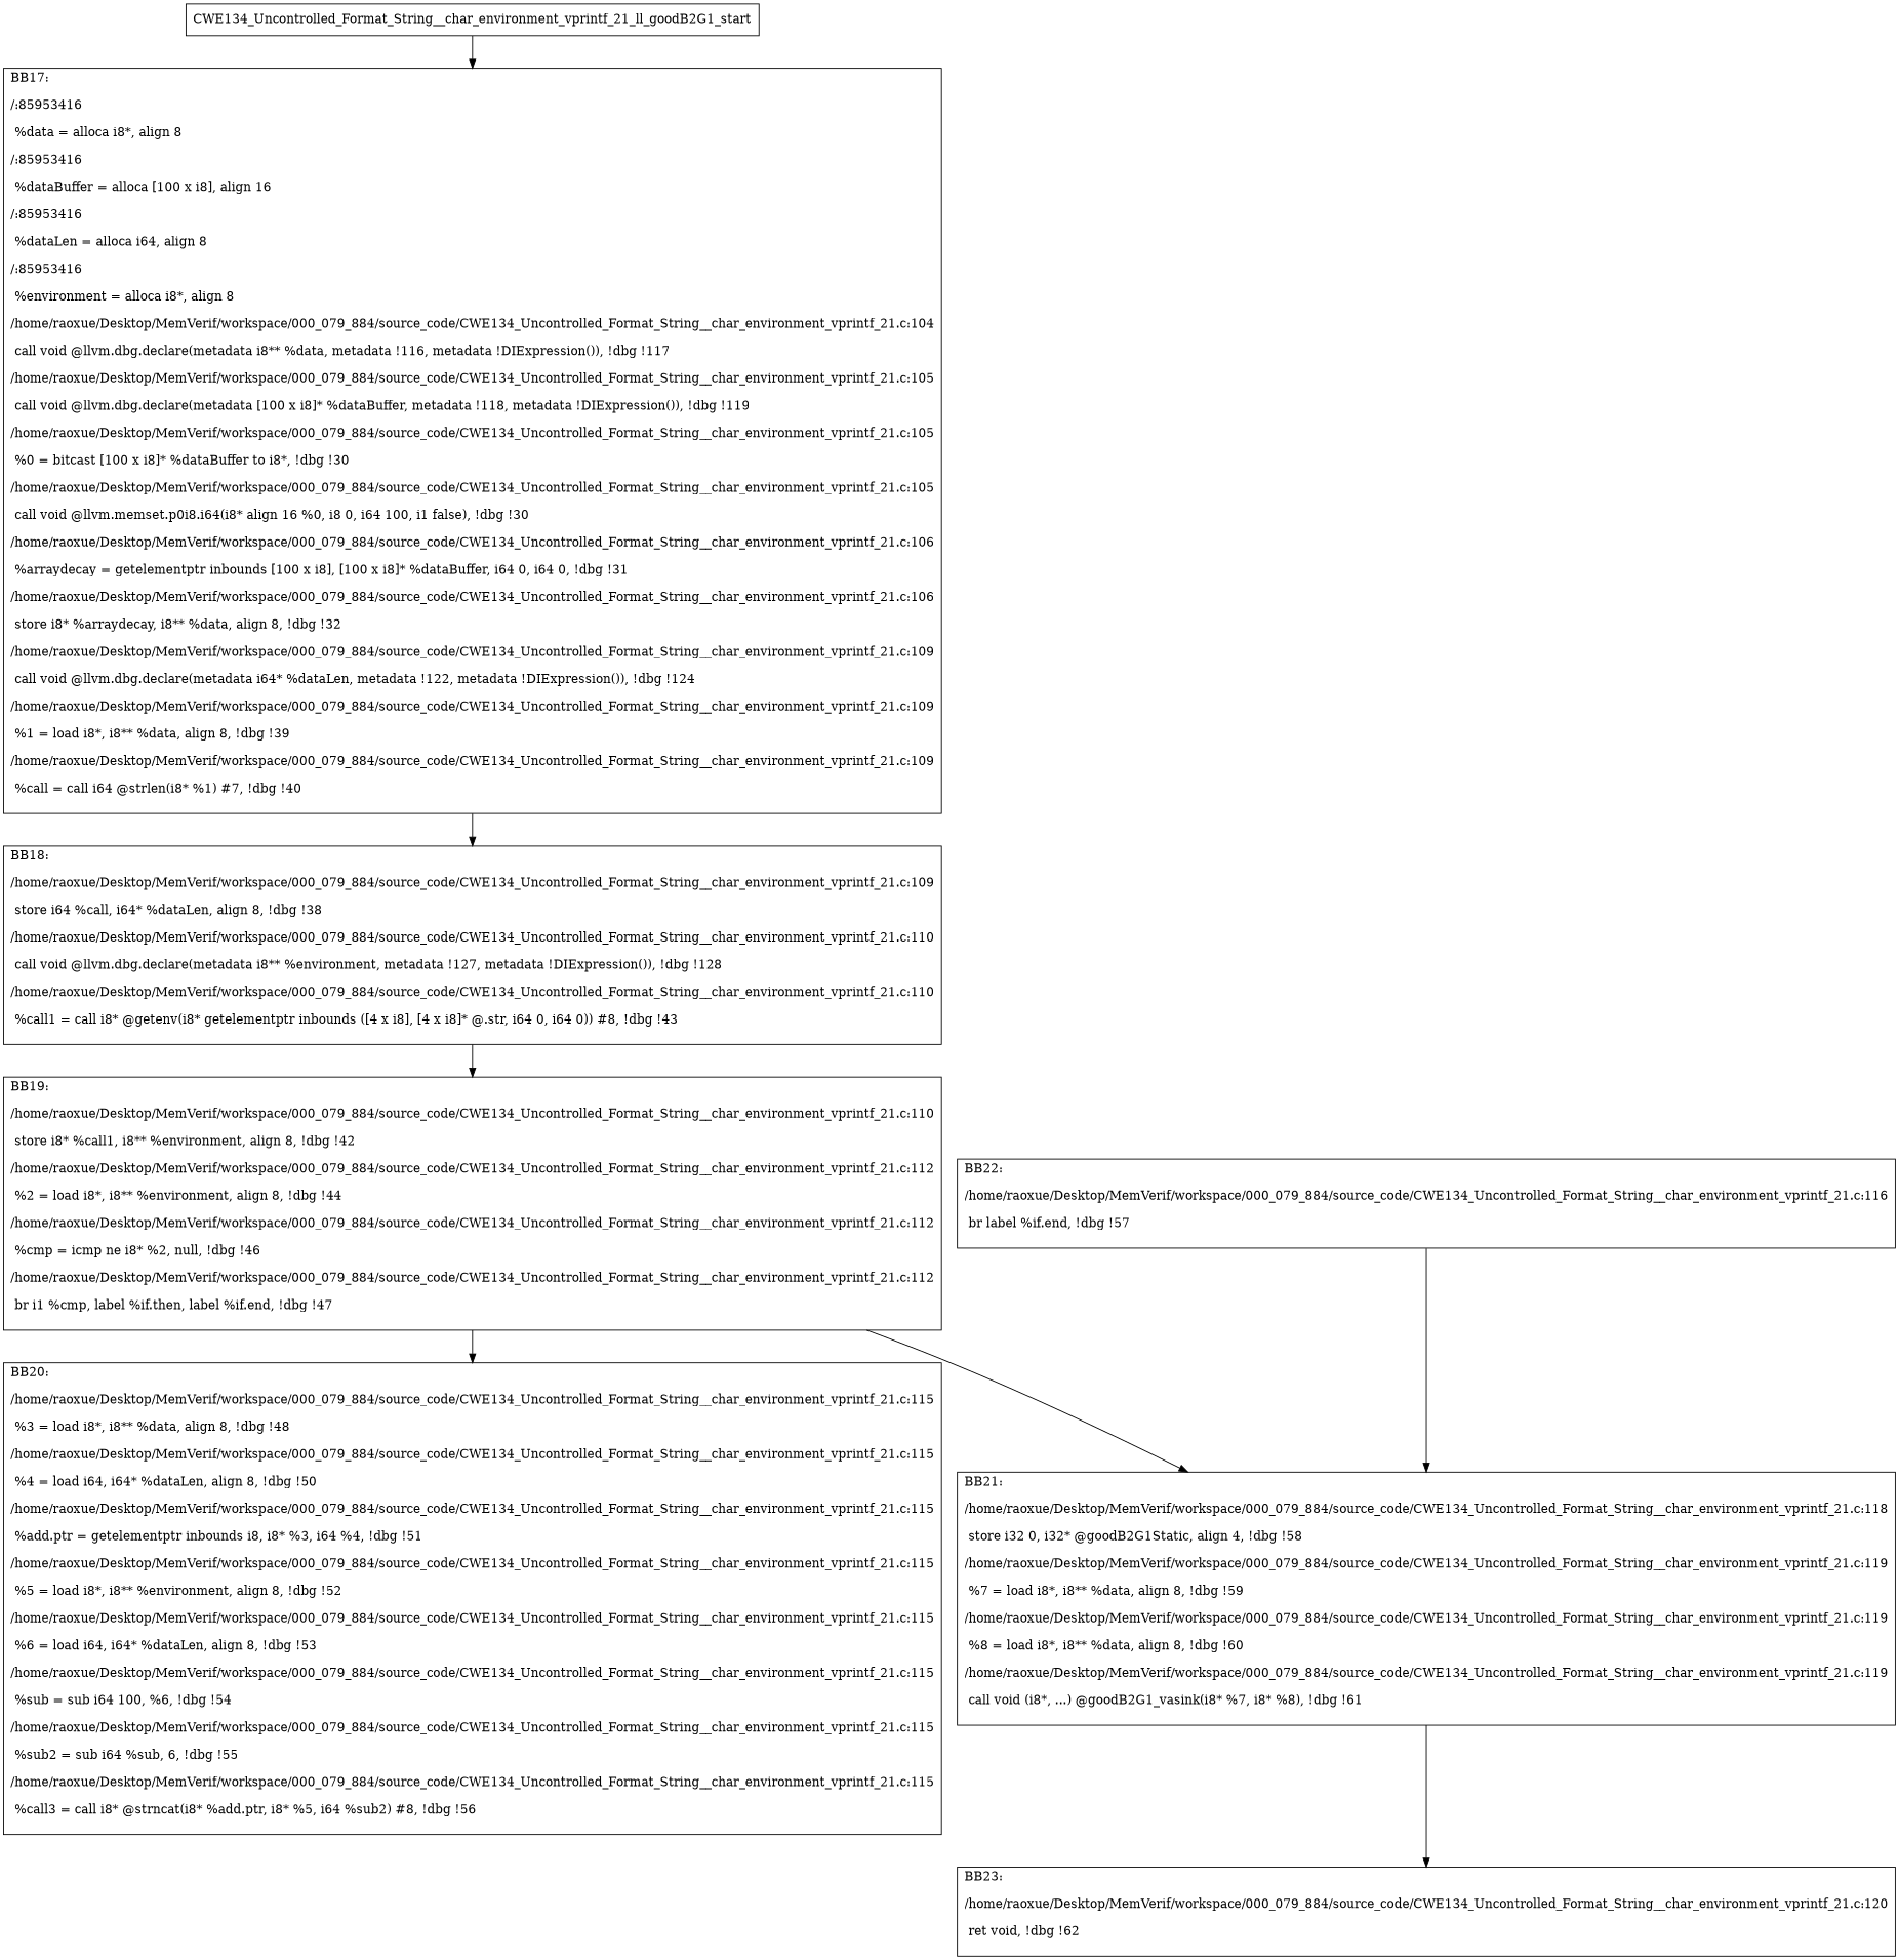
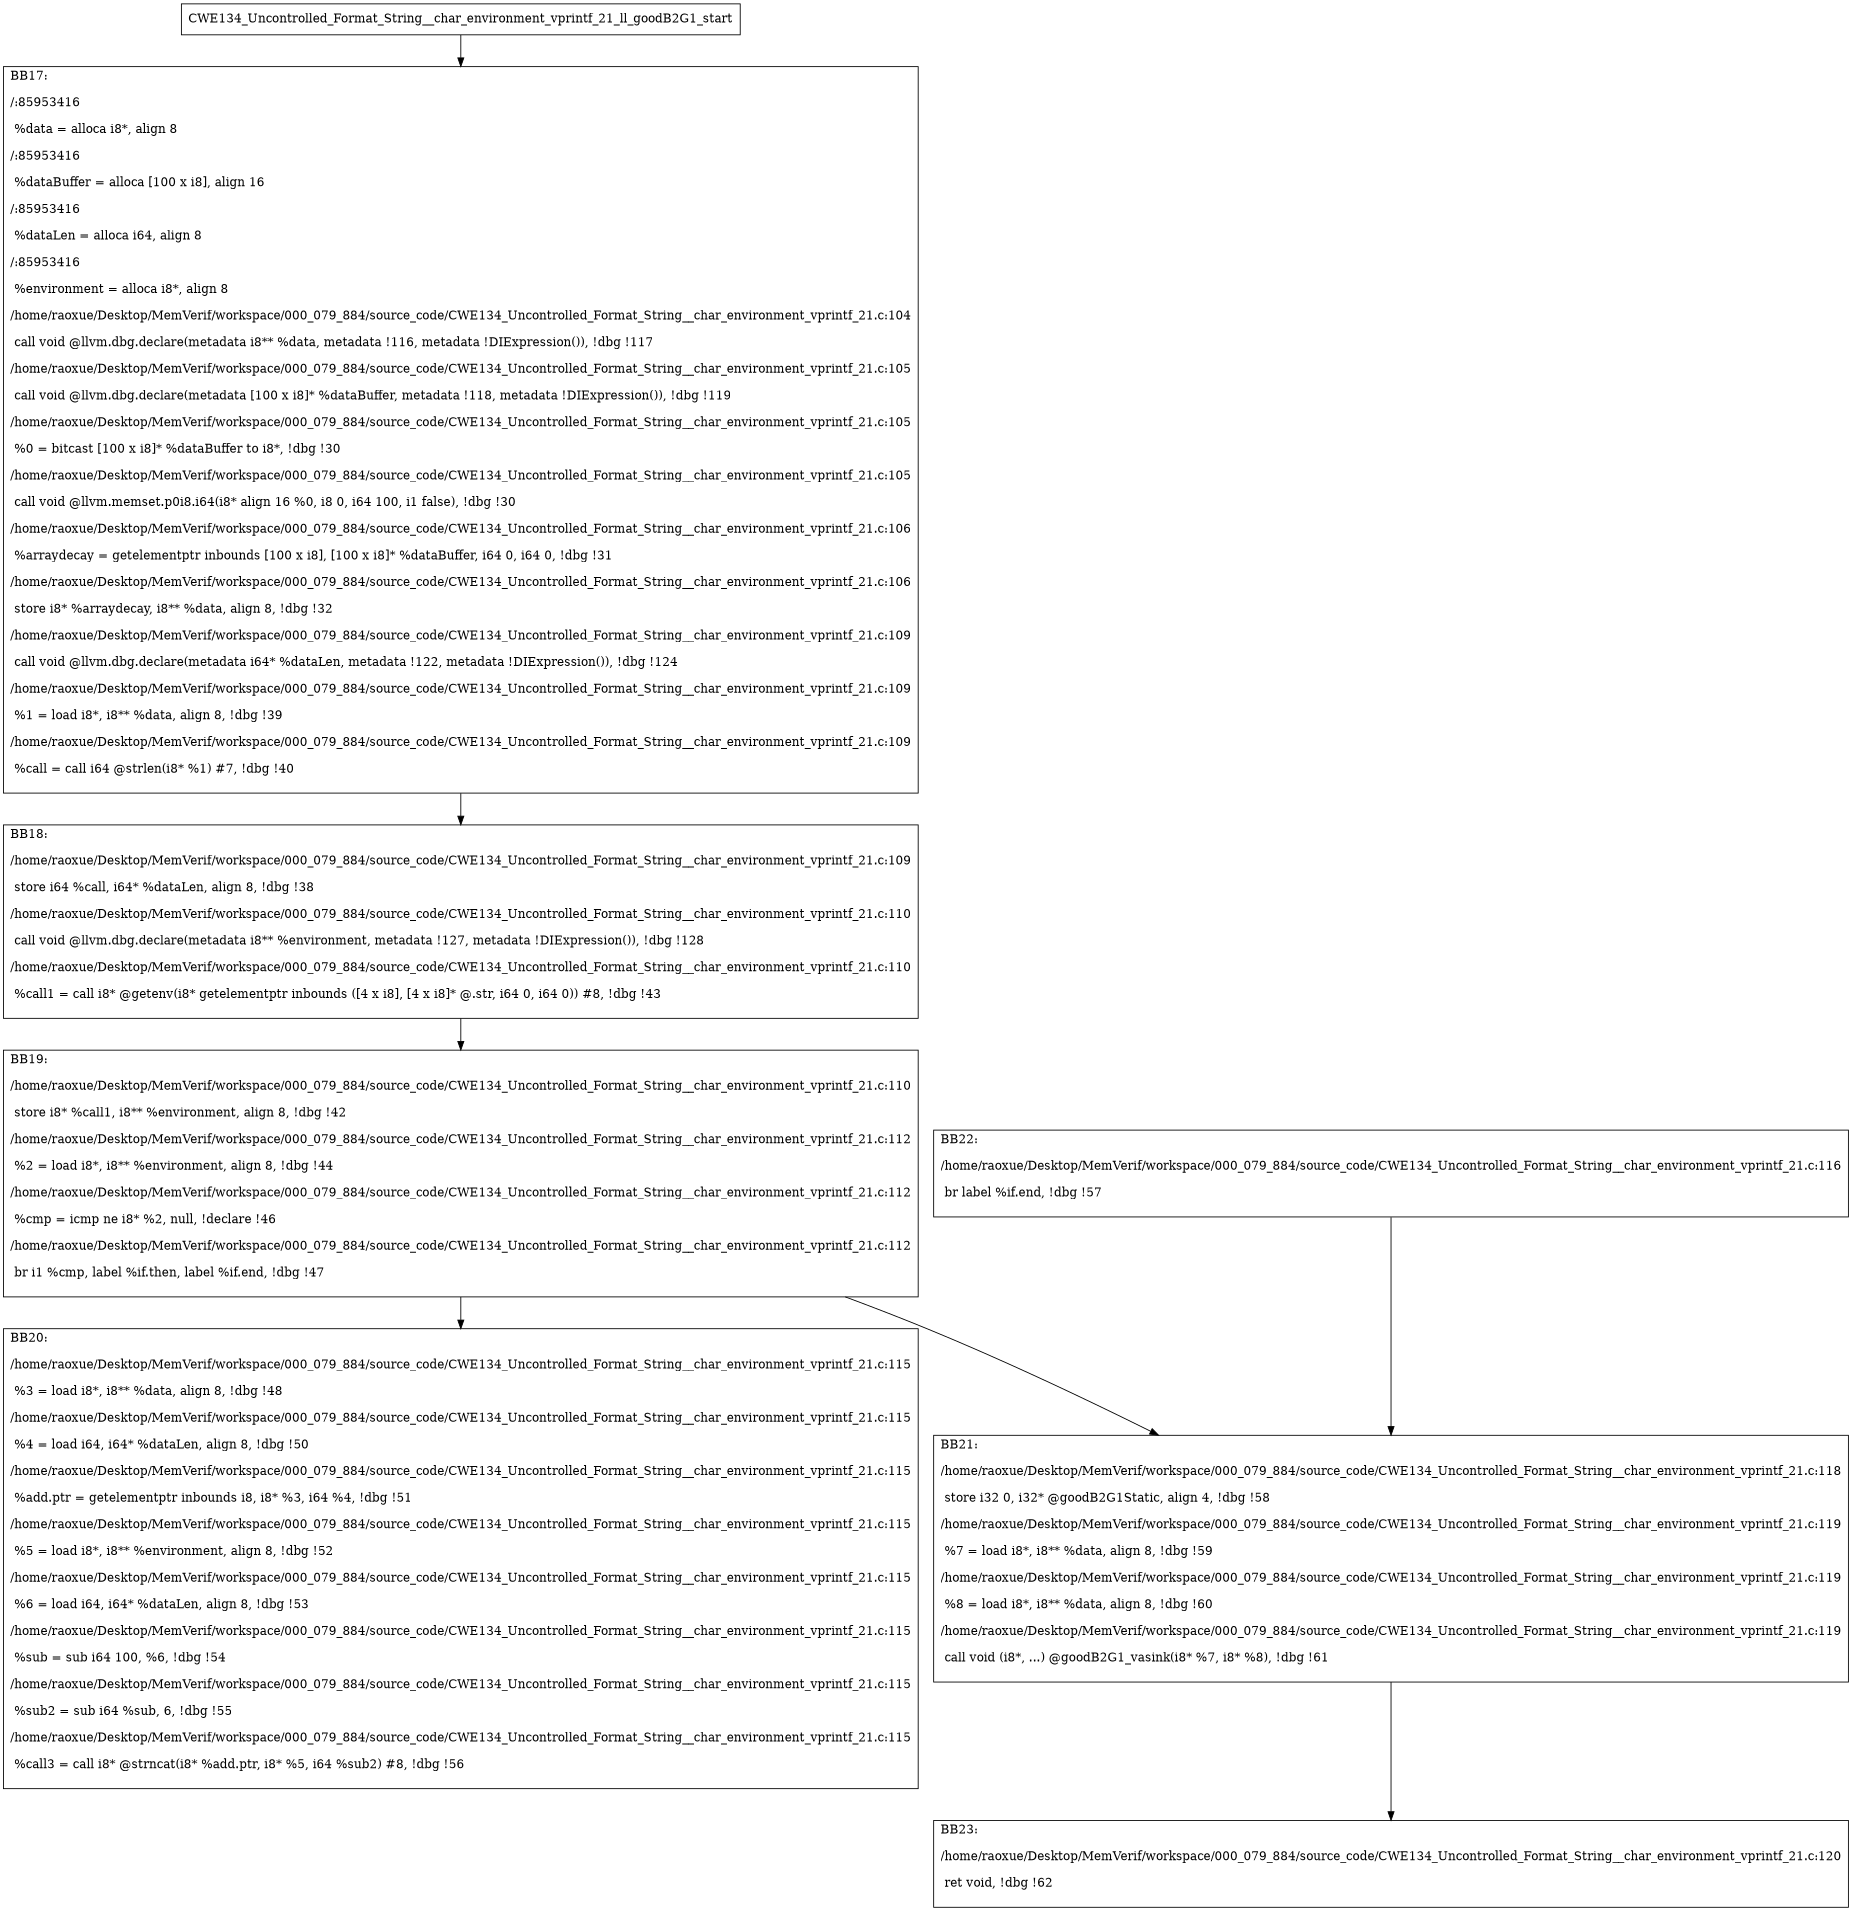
  digraph {
    node [shape=record]
    n1 [label="{CWE134_Uncontrolled_Format_String__char_environment_vprintf_21_ll_goodB2G1_start}"]
    n2 [label="{BB17:\l\l/:85953416\l\n  %data = alloca i8*, align 8\l\n/:85953416\l\n  %dataBuffer = alloca [100 x i8], align 16\l\n/:85953416\l\n  %dataLen = alloca i64, align 8\l\n/:85953416\l\n  %environment = alloca i8*, align 8\l\n/home/raoxue/Desktop/MemVerif/workspace/000_079_884/source_code/CWE134_Uncontrolled_Format_String__char_environment_vprintf_21.c:104\l\n  call void @llvm.dbg.declare(metadata i8** %data, metadata !116, metadata !DIExpression()), !dbg !117\l\n/home/raoxue/Desktop/MemVerif/workspace/000_079_884/source_code/CWE134_Uncontrolled_Format_String__char_environment_vprintf_21.c:105\l\n  call void @llvm.dbg.declare(metadata [100 x i8]* %dataBuffer, metadata !118, metadata !DIExpression()), !dbg !119\l\n/home/raoxue/Desktop/MemVerif/workspace/000_079_884/source_code/CWE134_Uncontrolled_Format_String__char_environment_vprintf_21.c:105\l\n  %0 = bitcast [100 x i8]* %dataBuffer to i8*, !dbg !30\l\n/home/raoxue/Desktop/MemVerif/workspace/000_079_884/source_code/CWE134_Uncontrolled_Format_String__char_environment_vprintf_21.c:105\l\n  call void @llvm.memset.p0i8.i64(i8* align 16 %0, i8 0, i64 100, i1 false), !dbg !30\l\n/home/raoxue/Desktop/MemVerif/workspace/000_079_884/source_code/CWE134_Uncontrolled_Format_String__char_environment_vprintf_21.c:106\l\n  %arraydecay = getelementptr inbounds [100 x i8], [100 x i8]* %dataBuffer, i64 0, i64 0, !dbg !31\l\n/home/raoxue/Desktop/MemVerif/workspace/000_079_884/source_code/CWE134_Uncontrolled_Format_String__char_environment_vprintf_21.c:106\l\n  store i8* %arraydecay, i8** %data, align 8, !dbg !32\l\n/home/raoxue/Desktop/MemVerif/workspace/000_079_884/source_code/CWE134_Uncontrolled_Format_String__char_environment_vprintf_21.c:109\l\n  call void @llvm.dbg.declare(metadata i64* %dataLen, metadata !122, metadata !DIExpression()), !dbg !124\l\n/home/raoxue/Desktop/MemVerif/workspace/000_079_884/source_code/CWE134_Uncontrolled_Format_String__char_environment_vprintf_21.c:109\l\n  %1 = load i8*, i8** %data, align 8, !dbg !39\l\n/home/raoxue/Desktop/MemVerif/workspace/000_079_884/source_code/CWE134_Uncontrolled_Format_String__char_environment_vprintf_21.c:109\l\n  %call = call i64 @strlen(i8* %1) #7, !dbg !40\l\n}"]
    n3 [label="{BB18:\l\l/home/raoxue/Desktop/MemVerif/workspace/000_079_884/source_code/CWE134_Uncontrolled_Format_String__char_environment_vprintf_21.c:109\l\n  store i64 %call, i64* %dataLen, align 8, !dbg !38\l\n/home/raoxue/Desktop/MemVerif/workspace/000_079_884/source_code/CWE134_Uncontrolled_Format_String__char_environment_vprintf_21.c:110\l\n  call void @llvm.dbg.declare(metadata i8** %environment, metadata !127, metadata !DIExpression()), !dbg !128\l\n/home/raoxue/Desktop/MemVerif/workspace/000_079_884/source_code/CWE134_Uncontrolled_Format_String__char_environment_vprintf_21.c:110\l\n  %call1 = call i8* @getenv(i8* getelementptr inbounds ([4 x i8], [4 x i8]* @.str, i64 0, i64 0)) #8, !dbg !43\l\n}"]
-   n4 [label="{BB19:\l\l/home/raoxue/Desktop/MemVerif/workspace/000_079_884/source_code/CWE134_Uncontrolled_Format_String__char_environment_vprintf_21.c:110\l\n  store i8* %call1, i8** %environment, align 8, !dbg !42\l\n/home/raoxue/Desktop/MemVerif/workspace/000_079_884/source_code/CWE134_Uncontrolled_Format_String__char_environment_vprintf_21.c:112\l\n  %2 = load i8*, i8** %environment, align 8, !dbg !44\l\n/home/raoxue/Desktop/MemVerif/workspace/000_079_884/source_code/CWE134_Uncontrolled_Format_String__char_environment_vprintf_21.c:112\l\n  %cmp = icmp ne i8* %2, null, !dbg !46\l\n/home/raoxue/Desktop/MemVerif/workspace/000_079_884/source_code/CWE134_Uncontrolled_Format_String__char_environment_vprintf_21.c:112\l\n  br i1 %cmp, label %if.then, label %if.end, !dbg !47\l\n}"]
+   n4 [label="{BB19:\l\l/home/raoxue/Desktop/MemVerif/workspace/000_079_884/source_code/CWE134_Uncontrolled_Format_String__char_environment_vprintf_21.c:110\l\n  store i8* %call1, i8** %environment, align 8, !dbg !42\l\n/home/raoxue/Desktop/MemVerif/workspace/000_079_884/source_code/CWE134_Uncontrolled_Format_String__char_environment_vprintf_21.c:112\l\n  %2 = load i8*, i8** %environment, align 8, !dbg !44\l\n/home/raoxue/Desktop/MemVerif/workspace/000_079_884/source_code/CWE134_Uncontrolled_Format_String__char_environment_vprintf_21.c:112\l\n  %cmp = icmp ne i8* %2, null, !declare !46\l\n/home/raoxue/Desktop/MemVerif/workspace/000_079_884/source_code/CWE134_Uncontrolled_Format_String__char_environment_vprintf_21.c:112\l\n  br i1 %cmp, label %if.then, label %if.end, !dbg !47\l\n}"]
    n5 [label="{BB20:\l\l/home/raoxue/Desktop/MemVerif/workspace/000_079_884/source_code/CWE134_Uncontrolled_Format_String__char_environment_vprintf_21.c:115\l\n  %3 = load i8*, i8** %data, align 8, !dbg !48\l\n/home/raoxue/Desktop/MemVerif/workspace/000_079_884/source_code/CWE134_Uncontrolled_Format_String__char_environment_vprintf_21.c:115\l\n  %4 = load i64, i64* %dataLen, align 8, !dbg !50\l\n/home/raoxue/Desktop/MemVerif/workspace/000_079_884/source_code/CWE134_Uncontrolled_Format_String__char_environment_vprintf_21.c:115\l\n  %add.ptr = getelementptr inbounds i8, i8* %3, i64 %4, !dbg !51\l\n/home/raoxue/Desktop/MemVerif/workspace/000_079_884/source_code/CWE134_Uncontrolled_Format_String__char_environment_vprintf_21.c:115\l\n  %5 = load i8*, i8** %environment, align 8, !dbg !52\l\n/home/raoxue/Desktop/MemVerif/workspace/000_079_884/source_code/CWE134_Uncontrolled_Format_String__char_environment_vprintf_21.c:115\l\n  %6 = load i64, i64* %dataLen, align 8, !dbg !53\l\n/home/raoxue/Desktop/MemVerif/workspace/000_079_884/source_code/CWE134_Uncontrolled_Format_String__char_environment_vprintf_21.c:115\l\n  %sub = sub i64 100, %6, !dbg !54\l\n/home/raoxue/Desktop/MemVerif/workspace/000_079_884/source_code/CWE134_Uncontrolled_Format_String__char_environment_vprintf_21.c:115\l\n  %sub2 = sub i64 %sub, 6, !dbg !55\l\n/home/raoxue/Desktop/MemVerif/workspace/000_079_884/source_code/CWE134_Uncontrolled_Format_String__char_environment_vprintf_21.c:115\l\n  %call3 = call i8* @strncat(i8* %add.ptr, i8* %5, i64 %sub2) #8, !dbg !56\l\n}"]
    n6 [label="{BB21:\l\l/home/raoxue/Desktop/MemVerif/workspace/000_079_884/source_code/CWE134_Uncontrolled_Format_String__char_environment_vprintf_21.c:118\l\n  store i32 0, i32* @goodB2G1Static, align 4, !dbg !58\l\n/home/raoxue/Desktop/MemVerif/workspace/000_079_884/source_code/CWE134_Uncontrolled_Format_String__char_environment_vprintf_21.c:119\l\n  %7 = load i8*, i8** %data, align 8, !dbg !59\l\n/home/raoxue/Desktop/MemVerif/workspace/000_079_884/source_code/CWE134_Uncontrolled_Format_String__char_environment_vprintf_21.c:119\l\n  %8 = load i8*, i8** %data, align 8, !dbg !60\l\n/home/raoxue/Desktop/MemVerif/workspace/000_079_884/source_code/CWE134_Uncontrolled_Format_String__char_environment_vprintf_21.c:119\l\n  call void (i8*, ...) @goodB2G1_vasink(i8* %7, i8* %8), !dbg !61\l\n}"]
    n7 [label="{BB23:\l\l/home/raoxue/Desktop/MemVerif/workspace/000_079_884/source_code/CWE134_Uncontrolled_Format_String__char_environment_vprintf_21.c:120\l\n  ret void, !dbg !62\l\n}"]
    n8 [label="{BB22:\l\l/home/raoxue/Desktop/MemVerif/workspace/000_079_884/source_code/CWE134_Uncontrolled_Format_String__char_environment_vprintf_21.c:116\l\n  br label %if.end, !dbg !57\l\n}"]
    n1 -> n2
    n2 -> n3
    n3 -> n4
    n4 -> n5
    n4 -> n6
    n6 -> n7
    n8 -> n6
  }
